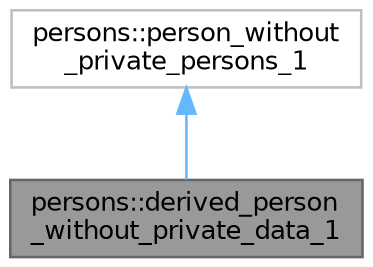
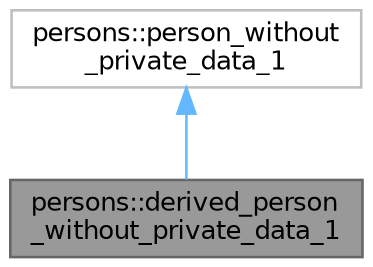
  digraph {
    node [fontname=Helvetica fontsize=10 shape=box style=filled]
    n1 [color=gray40 fillcolor=grey60 fontcolor=black height=0.2 label="persons::derived_person\l_without_private_data_1" width=0.4]
-   n2 [color=grey75 fillcolor=white height=0.2 label="persons::person_without\l_private_persons_1" width=0.4]
+   n2 [color=grey75 fillcolor=white height=0.2 label="persons::person_without\l_private_data_1" width=0.4]
    n2 -> n1 [color=steelblue1 dir=back fontname=Helvetica fontsize=10 labelfontname=Helvetica labelfontsize=10 style=solid]
  }
